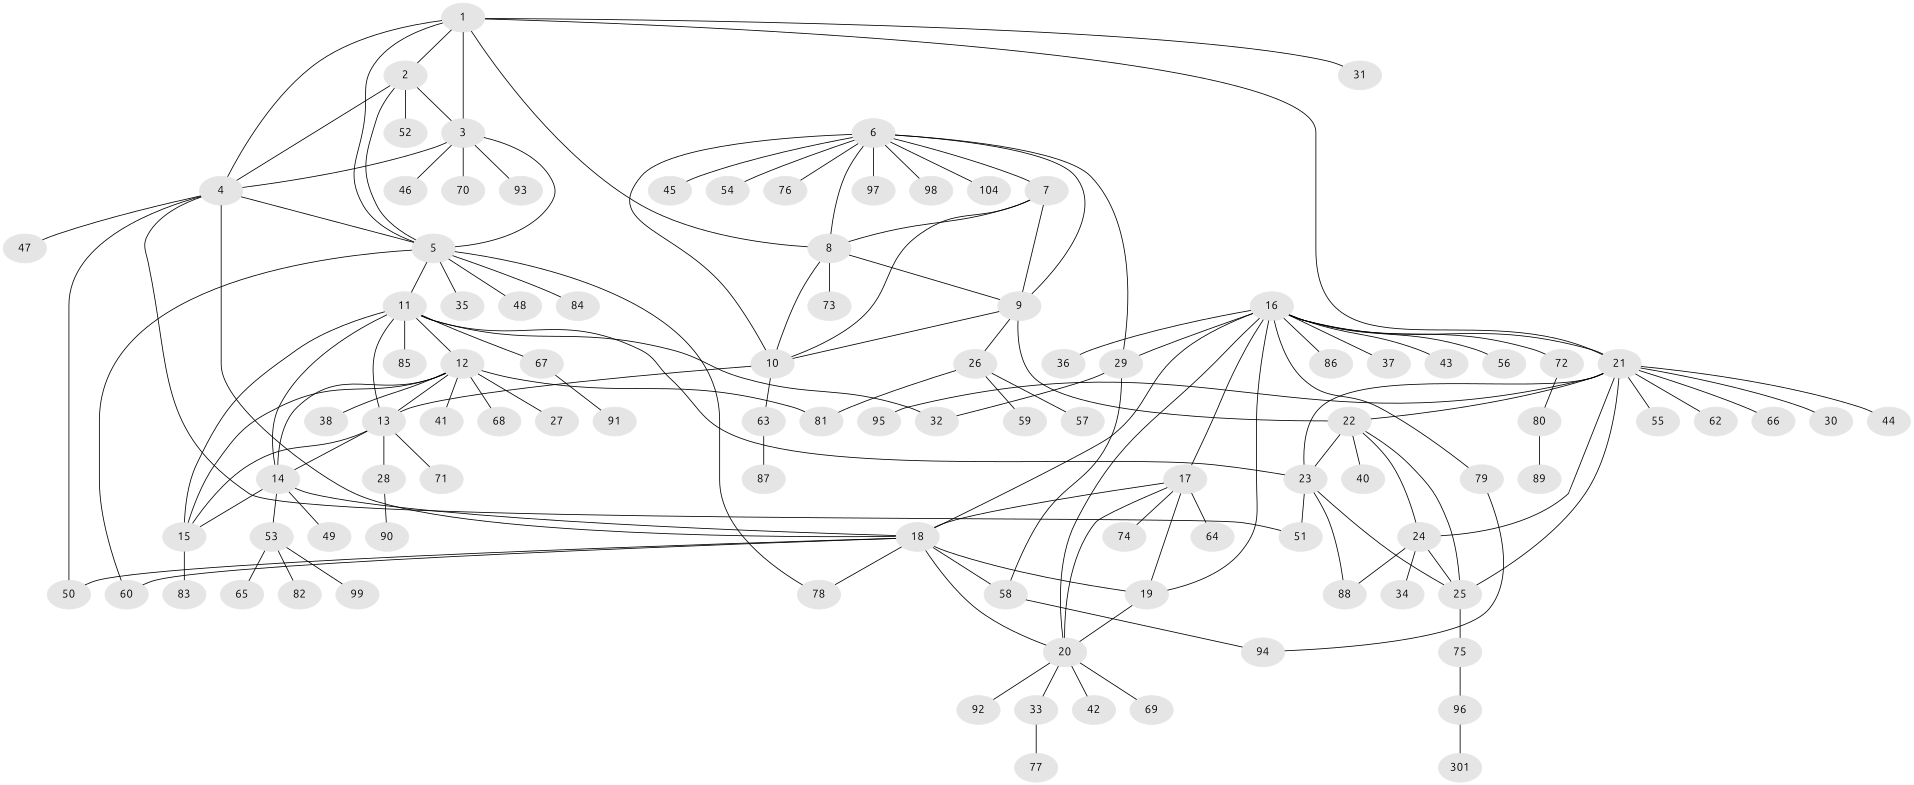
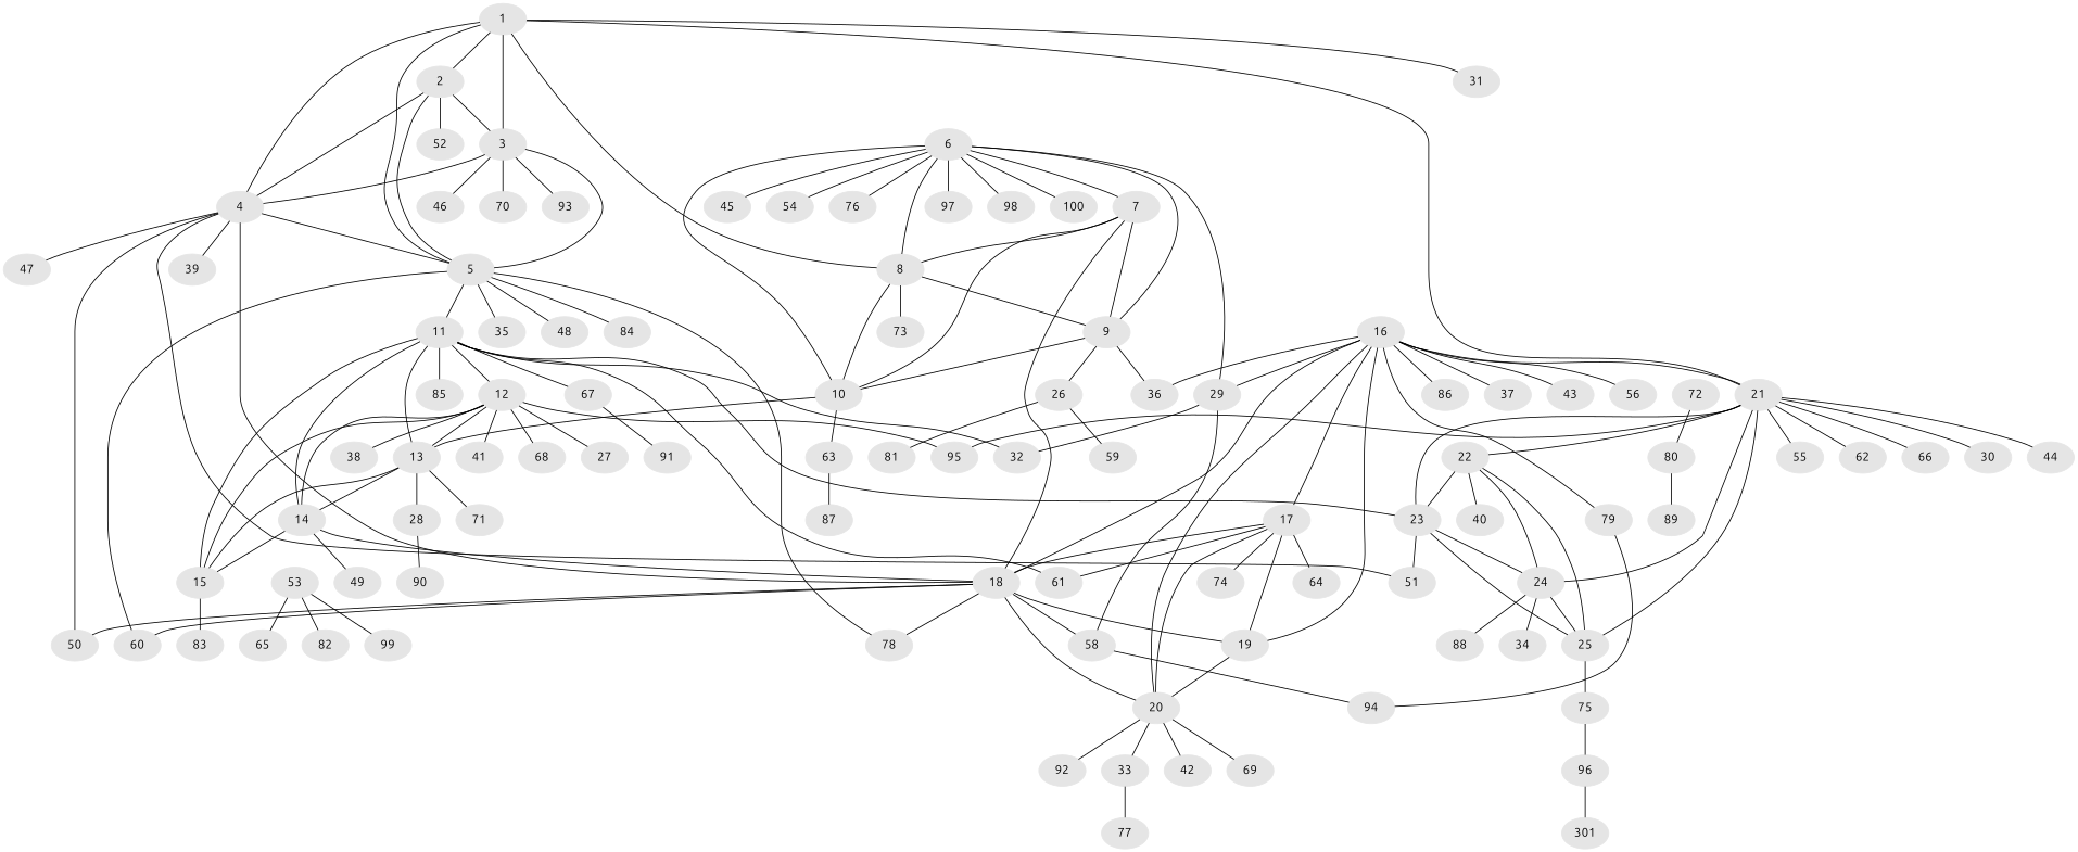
  graph {
    fontname=Ubuntu
    node [color=gray90 fontname=Ubuntu style=filled]
    edge [fontname=Ubuntu]
    1
    2
    3
    4
    5
    8
    21
    31
    52
    46
    70
    93
    18
+   39
    47
    50
    51
    11
    35
    48
    60
    78
    84
    9
    10
    73
    22
    23
    95
    24
    25
    30
    44
    55
    62
    66
    19
    20
    58
    13
    12
    14
    15
    32
+   61
    67
    85
    6
    7
    29
    45
    54
    76
    97
    98
-   100 [label=104]
+   100
    26
    63
    40
-   57
    59
    81
    28
    71
    87
    27
    38
    41
    68
    49
    53
    83
    91
    90
    65
    82
    99
    16
    17
    36
    37
    43
    56
    72
    79
    86
    64
    74
    33
    42
    69
    92
    80
    94
    77
    34
    88
    75
    96
    89
    n101 [label=301]
    1 -- 2
    1 -- 3
    1 -- 4
    1 -- 5
    1 -- 8
    1 -- 21
    1 -- 31
    2 -- 3
    2 -- 4
    2 -- 5
    2 -- 52
    3 -- 4
    3 -- 5
    3 -- 46
    3 -- 70
    3 -- 93
    4 -- 5
    4 -- 18
+   4 -- 39
    4 -- 47
    4 -- 50
    4 -- 51
    5 -- 11
    5 -- 35
    5 -- 48
    5 -- 60
    5 -- 78
    5 -- 84
    8 -- 9
    8 -- 10
    8 -- 73
    21 -- 22
    21 -- 23
    21 -- 95
    21 -- 24
    21 -- 25
    21 -- 30
    21 -- 44
    21 -- 55
    21 -- 62
    21 -- 66
    18 -- 50
    18 -- 60
    18 -- 78
    18 -- 19
    18 -- 20
    18 -- 58
    11 -- 23
    11 -- 13
    11 -- 12
    11 -- 14
    11 -- 15
    11 -- 32
+   11 -- 61
    11 -- 67
    11 -- 85
    9 -- 10
-   9 -- 22
+   9 -- 36
    9 -- 26
    10 -- 13
    10 -- 63
    22 -- 23
    22 -- 24
    22 -- 25
    22 -- 40
    23 -- 51
-   23 -- 88
+   23 -- 24
    23 -- 25
    24 -- 25
    24 -- 34
    24 -- 88
    25 -- 75
    19 -- 20
    20 -- 33
    20 -- 42
    20 -- 69
    20 -- 92
    58 -- 94
    13 -- 14
    13 -- 15
    13 -- 28
    13 -- 71
-   12 -- 81
+   12 -- 95
    12 -- 13
    12 -- 14
    12 -- 15
    12 -- 27
    12 -- 38
    12 -- 41
    12 -- 68
    14 -- 18
    14 -- 15
    14 -- 49
-   14 -- 53
    15 -- 83
    67 -- 91
    6 -- 8
    6 -- 9
    6 -- 10
    6 -- 7
    6 -- 29
    6 -- 45
    6 -- 54
    6 -- 76
    6 -- 97
    6 -- 98
    6 -- 100
    7 -- 8
+   7 -- 18
    7 -- 9
    7 -- 10
    29 -- 58
    29 -- 32
-   26 -- 57
    26 -- 59
    26 -- 81
    63 -- 87
    28 -- 90
    53 -- 65
    53 -- 82
    53 -- 99
    16 -- 21
    16 -- 18
    16 -- 19
    16 -- 20
    16 -- 29
    16 -- 17
    16 -- 36
    16 -- 37
    16 -- 43
    16 -- 56
-   16 -- 72
    16 -- 79
    16 -- 86
    17 -- 18
    17 -- 19
    17 -- 20
+   17 -- 61
    17 -- 64
    17 -- 74
    72 -- 80
    79 -- 94
    33 -- 77
    80 -- 89
    75 -- 96
    96 -- n101
  }
